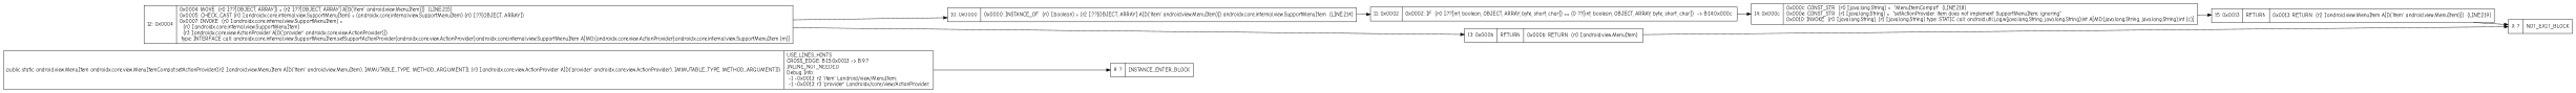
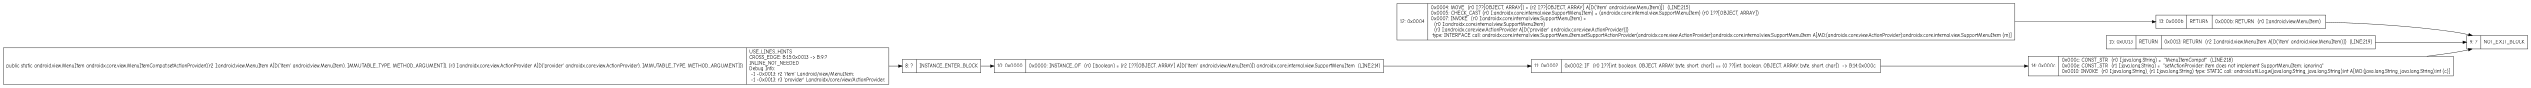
  digraph {
    fontname="Comic Neue"
    rankdir=LR
    node [fontname="Comic Neue" shape=record]
    edge [fontname="Comic Neue"]
    n1 [label="{8\:\ ?|INSTANCE_ENTER_BLOCK\l}"]
    n2 [label="{10\:\ 0x0000|0x0000: INSTANCE_OF  (r0 I:boolean) = (r2 I:??[OBJECT, ARRAY] A[D('item' android.view.MenuItem)]) androidx.core.internal.view.SupportMenuItem  (LINE:214)\l}"]
    n3 [label="{11\:\ 0x0002|0x0002: IF  (r0 I:??[int, boolean, OBJECT, ARRAY, byte, short, char]) == (0 ??[int, boolean, OBJECT, ARRAY, byte, short, char])  \-\> B:14:0x000c \l}"]
    n4 [label="{14\:\ 0x000c|0x000c: CONST_STR  (r0 I:java.lang.String) =  \"MenuItemCompat\"  (LINE:218)\l0x000e: CONST_STR  (r1 I:java.lang.String) =  \"setActionProvider: item does not implement SupportMenuItem; ignoring\" \l0x0010: INVOKE  (r0 I:java.lang.String), (r1 I:java.lang.String) type: STATIC call: android.util.Log.w(java.lang.String, java.lang.String):int A[MD:(java.lang.String, java.lang.String):int (c)]\l}"]
    n5 [label="{12\:\ 0x0004|0x0004: MOVE  (r0 I:??[OBJECT, ARRAY]) = (r2 I:??[OBJECT, ARRAY] A[D('item' android.view.MenuItem)])  (LINE:215)\l0x0005: CHECK_CAST (r0 I:androidx.core.internal.view.SupportMenuItem) = (androidx.core.internal.view.SupportMenuItem) (r0 I:??[OBJECT, ARRAY]) \l0x0007: INVOKE  (r0 I:androidx.core.internal.view.SupportMenuItem) = \l  (r0 I:androidx.core.internal.view.SupportMenuItem)\l  (r3 I:androidx.core.view.ActionProvider A[D('provider' androidx.core.view.ActionProvider)])\l type: INTERFACE call: androidx.core.internal.view.SupportMenuItem.setSupportActionProvider(androidx.core.view.ActionProvider):androidx.core.internal.view.SupportMenuItem A[MD:(androidx.core.view.ActionProvider):androidx.core.internal.view.SupportMenuItem (m)]\l}"]
    n6 [label="{13\:\ 0x000b|RETURN\l|0x000b: RETURN  (r0 I:android.view.MenuItem) \l}"]
    n7 [label="{15\:\ 0x0013|RETURN\l|0x0013: RETURN  (r2 I:android.view.MenuItem A[D('item' android.view.MenuItem)])  (LINE:219)\l}"]
    n8 [label="{9\:\ ?|NOT_EXIT_BLOCK\l}"]
    n9 [label="{public static android.view.MenuItem androidx.core.view.MenuItemCompat.setActionProvider((r2 I:android.view.MenuItem A[D('item' android.view.MenuItem), IMMUTABLE_TYPE, METHOD_ARGUMENT]), (r3 I:androidx.core.view.ActionProvider A[D('provider' androidx.core.view.ActionProvider), IMMUTABLE_TYPE, METHOD_ARGUMENT]))  | USE_LINES_HINTS\lCROSS_EDGE: B:15:0x0013 \-\> B:9:?\lINLINE_NOT_NEEDED\lDebug Info:\l  \-1 \-0x0013: r2 'item' Landroid\/view\/MenuItem;\l  \-1 \-0x0013: r3 'provider' Landroidx\/core\/view\/ActionProvider;\l}"]
-   n5 -> n2
+   n1 -> n2
    n2 -> n3
    n3 -> n4
-   n4 -> n7
+   n4 -> n8
    n5 -> n6
    n6 -> n8
    n7 -> n8
    n9 -> n1
  }
